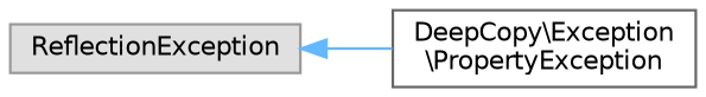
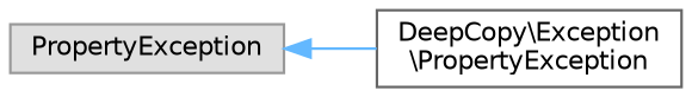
  digraph {
    rankdir=LR
    node [fontname=Helvetica fontsize=10 shape=box style=filled]
-   n1 [color=grey60 fillcolor="#E0E0E0" height=0.2 label=ReflectionException width=0.4]
+   n1 [color=grey60 fillcolor="#E0E0E0" height=0.2 label=PropertyException width=0.4]
    n2 [color=grey40 fillcolor=white height=0.2 label="DeepCopy\\Exception\l\\PropertyException" width=0.4]
    n1 -> n2 [color=steelblue1 dir=back fontname=Helvetica fontsize=10 labelfontname=Helvetica labelfontsize=10 style=solid]
  }
